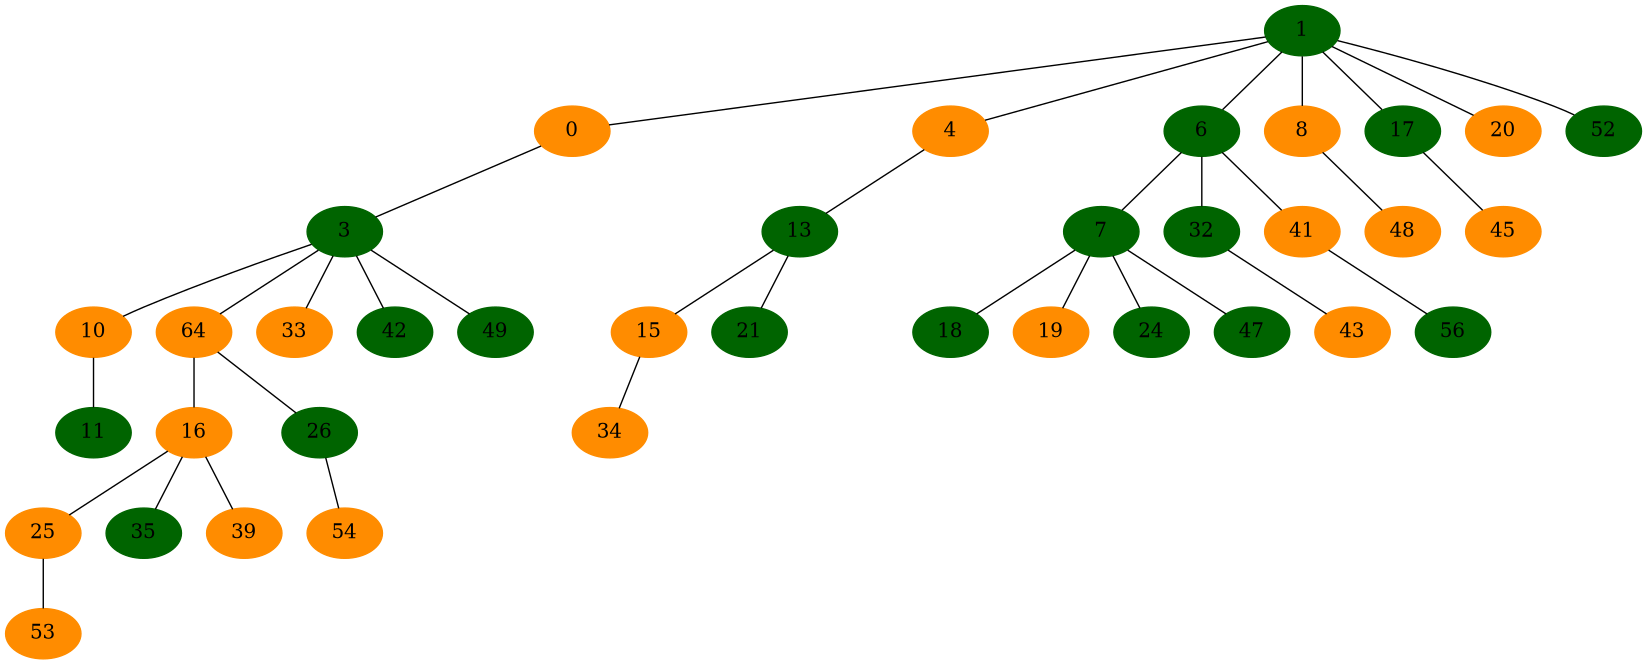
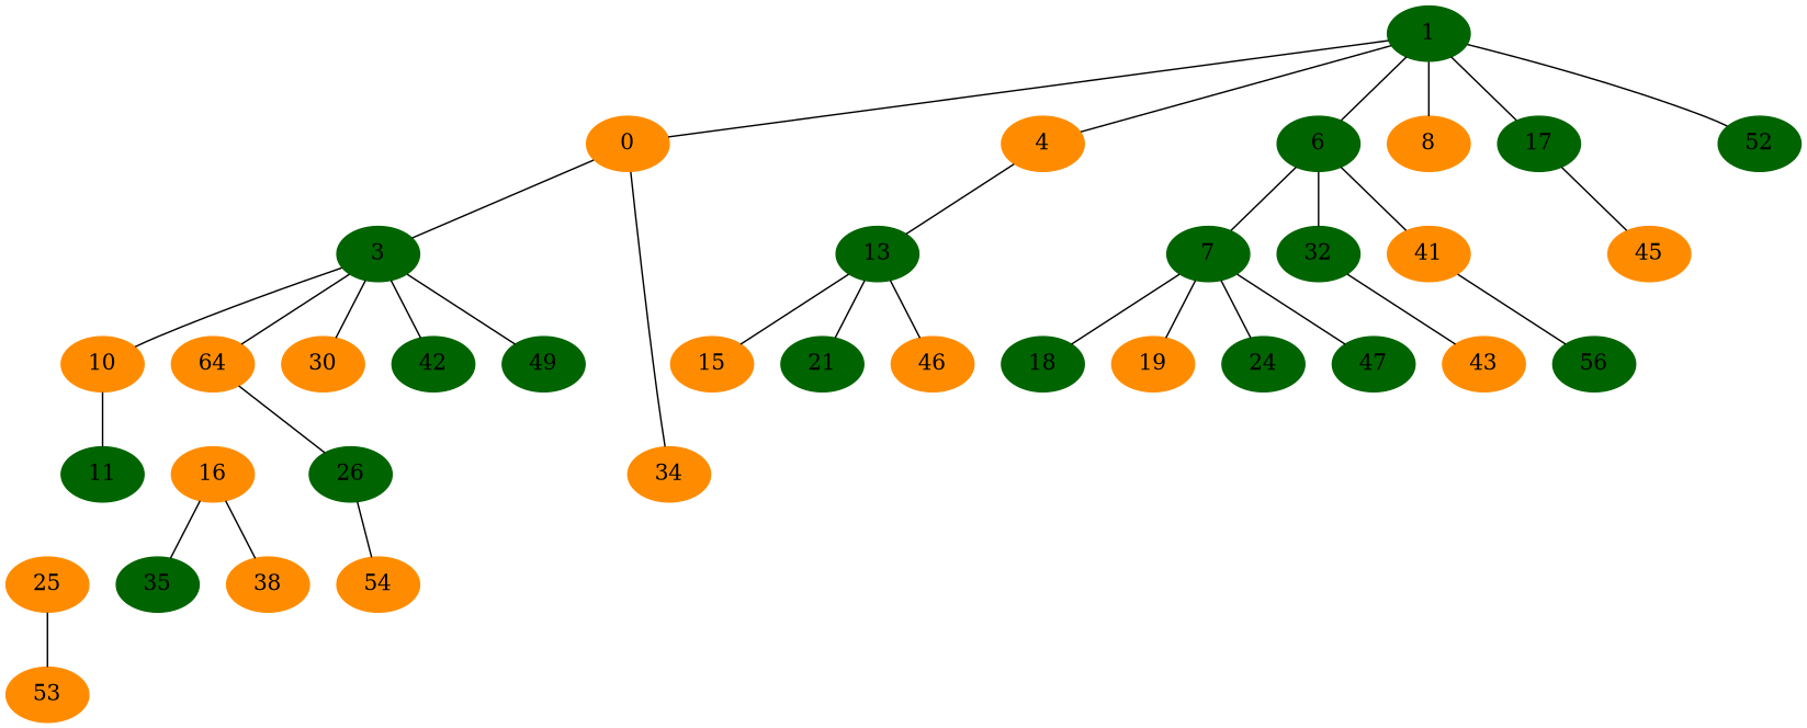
  graph {
    node [color=darkorange style=filled]
    1 [color=darkgreen super="+5"]
    n2 [label=0 super="+29"]
    4
    6 [color=darkgreen super="+9"]
    8 [super="+22"]
    17 [color=darkgreen super="+31"]
-   20
    52 [color=darkgreen]
    3 [color=darkgreen super="+37"]
    34 [super="+57"]
    13 [color=darkgreen super="+40"]
    7 [color=darkgreen super="+30"]
    32 [color=darkgreen]
    41
-   48
    45 [super="+50"]
    10 [super="+12"]
    n18 [label=64 super="+51"]
-   33
+   33 [label=30]
    42 [color=darkgreen]
    49 [color=darkgreen]
    11 [color=darkgreen super="+27"]
    16 [super="+23"]
    26 [color=darkgreen super="+36"]
    15
    21 [color=darkgreen]
+   46 [super="+55"]
    18 [color=darkgreen]
    19 [super="+44"]
    24 [color=darkgreen]
    47 [color=darkgreen]
    43
    56 [color=darkgreen]
    25 [super="+28"]
    35 [color=darkgreen super="+39"]
-   38 [label=39]
+   38
    54
    53
    1 -- n2
    1 -- 4
    1 -- 6
    1 -- 8
    1 -- 17
-   1 -- 20
    1 -- 52
    n2 -- 3
-   15 -- 34
+   n2 -- 34
    4 -- 13
    6 -- 7
    6 -- 32
    6 -- 41
-   8 -- 48
    17 -- 45
    3 -- 10
    3 -- n18
    3 -- 33
    3 -- 42
    3 -- 49
    13 -- 15
    13 -- 21
+   13 -- 46
    7 -- 18
    7 -- 19
    7 -- 24
    7 -- 47
    32 -- 43
    41 -- 56
    10 -- 11
-   n18 -- 16
    n18 -- 26
-   16 -- 25
    16 -- 35
    16 -- 38
    26 -- 54
    25 -- 53
  }
